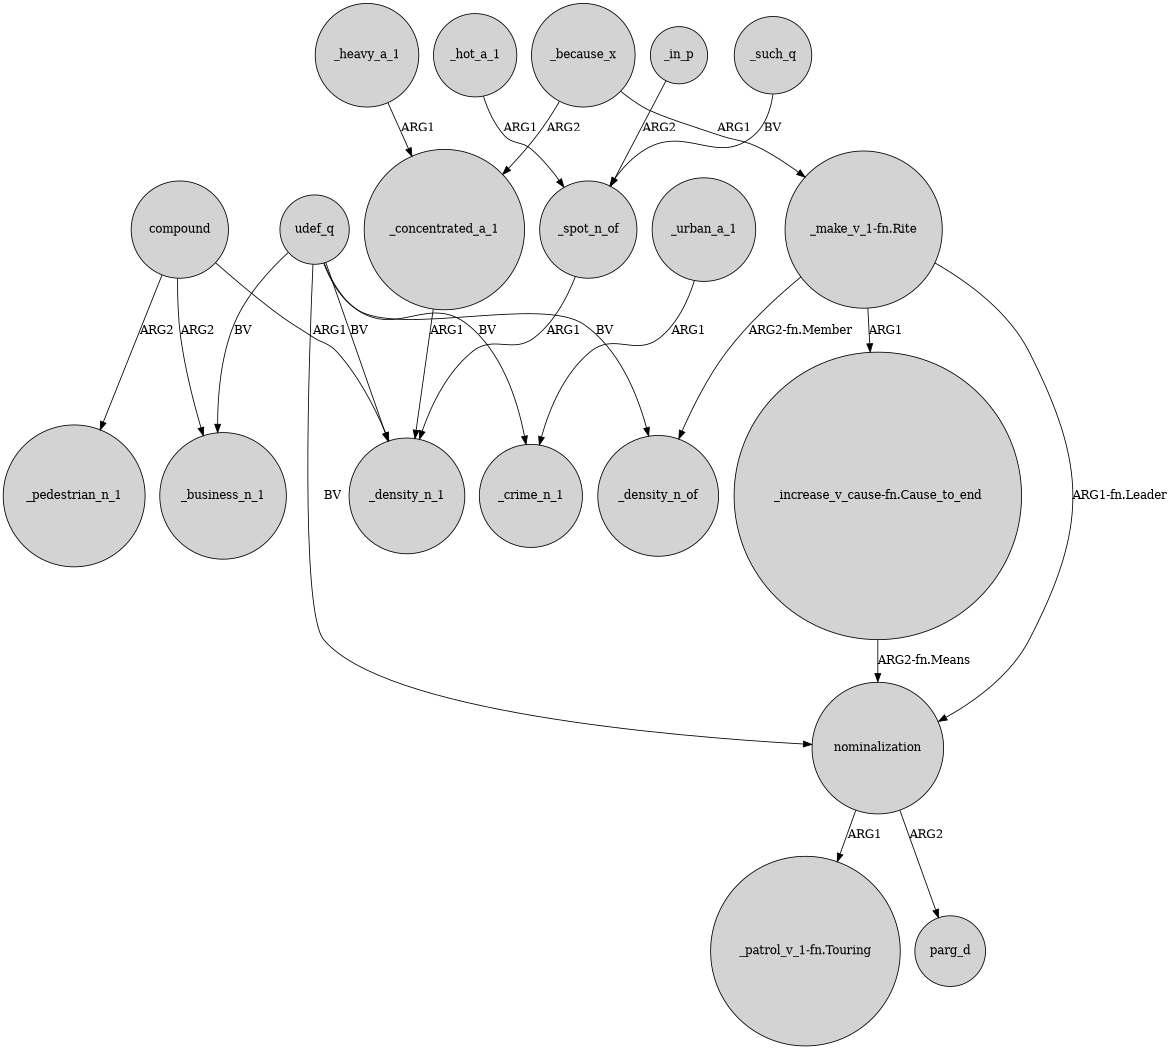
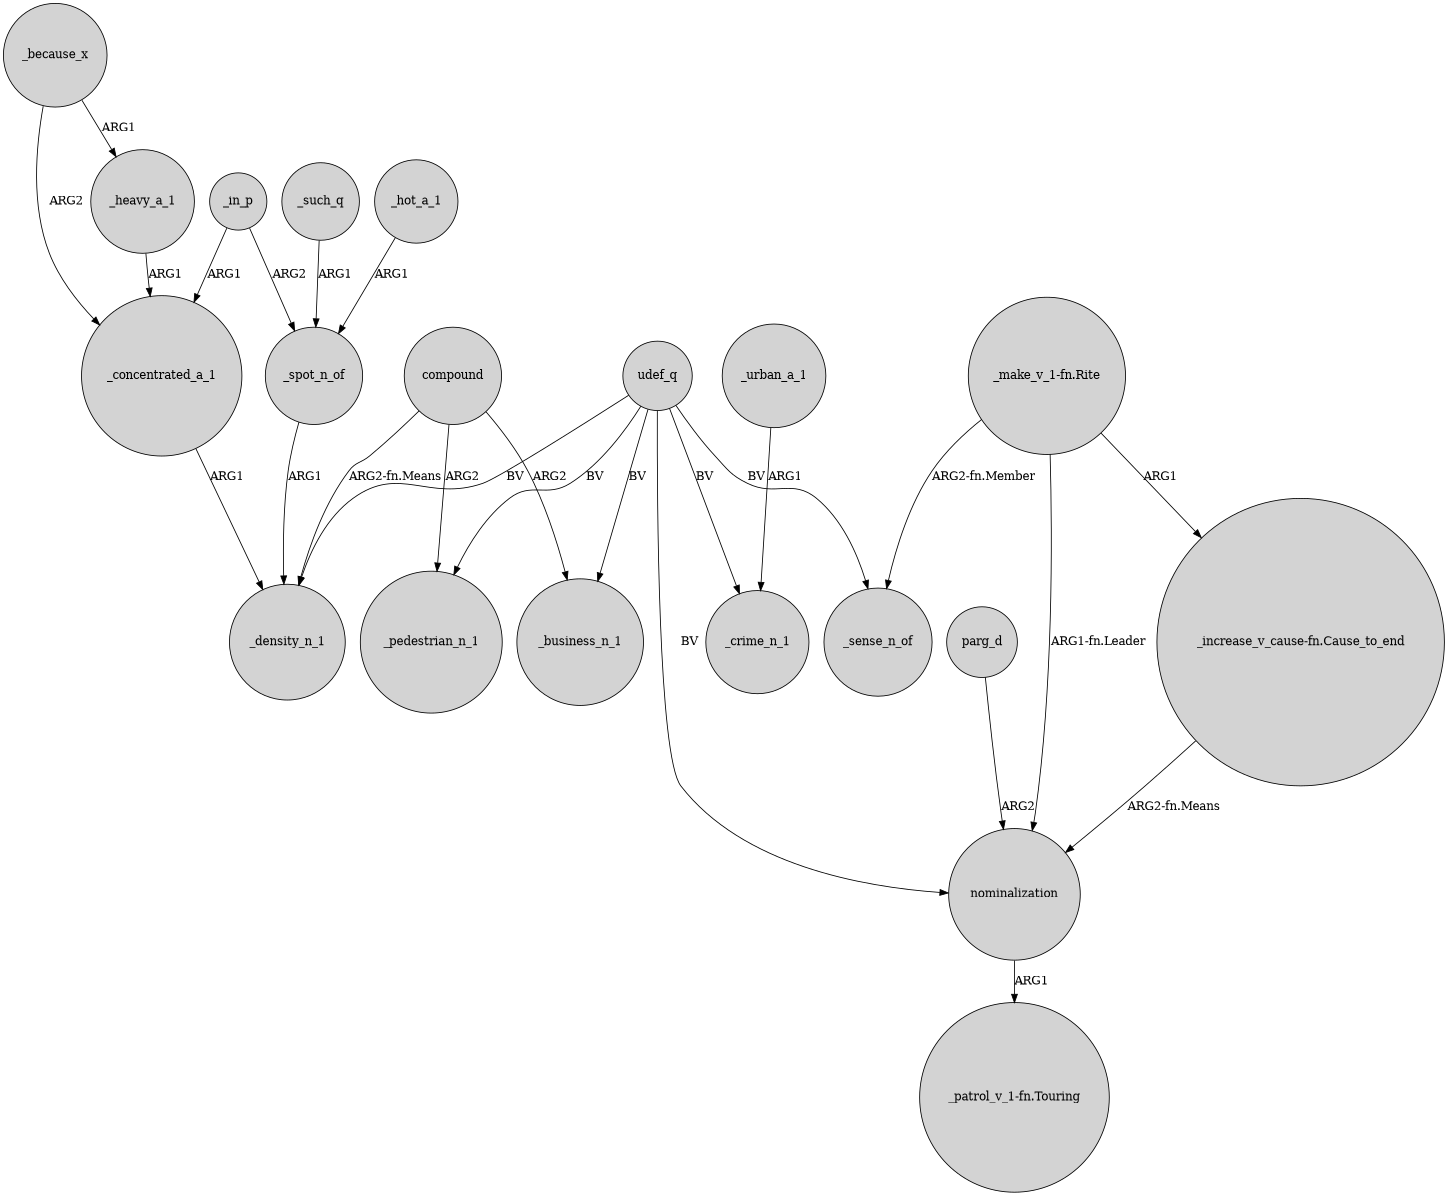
  digraph {
    node [shape=circle style=filled]
    compound
    _pedestrian_n_1
    _business_n_1
    _density_n_1
    _in_p
    _concentrated_a_1
    _spot_n_of
    nominalization
    "_patrol_v_1-fn.Touring"
    _because_x
    "_make_v_1-fn.Rite"
-   _sense_n_of [label=_density_n_of]
+   _sense_n_of
    "_increase_v_cause-fn.Cause_to_end"
    _urban_a_1
    _crime_n_1
    udef_q
    parg_d
    _heavy_a_1
    _such_q
    _hot_a_1
    compound -> _pedestrian_n_1 [label=ARG2]
    compound -> _business_n_1 [label=ARG2]
-   compound -> _density_n_1 [label=ARG1]
+   compound -> _density_n_1 [label="ARG2-fn.Means"]
+   _in_p -> _concentrated_a_1 [label=ARG1]
    _in_p -> _spot_n_of [label=ARG2]
    _concentrated_a_1 -> _density_n_1 [label=ARG1]
    _spot_n_of -> _density_n_1 [label=ARG1]
    nominalization -> "_patrol_v_1-fn.Touring" [label=ARG1]
    _because_x -> _concentrated_a_1 [label=ARG2]
-   _because_x -> "_make_v_1-fn.Rite" [label=ARG1]
+   _because_x -> _heavy_a_1 [label=ARG1]
    "_make_v_1-fn.Rite" -> nominalization [label="ARG1-fn.Leader"]
    "_make_v_1-fn.Rite" -> _sense_n_of [label="ARG2-fn.Member"]
    "_make_v_1-fn.Rite" -> "_increase_v_cause-fn.Cause_to_end" [label=ARG1]
    "_increase_v_cause-fn.Cause_to_end" -> nominalization [label="ARG2-fn.Means"]
    _urban_a_1 -> _crime_n_1 [label=ARG1]
+   udef_q -> _pedestrian_n_1 [label=BV]
    udef_q -> _business_n_1 [label=BV]
    udef_q -> _density_n_1 [label=BV]
    udef_q -> nominalization [label=BV]
    udef_q -> _sense_n_of [label=BV]
    udef_q -> _crime_n_1 [label=BV]
-   nominalization -> parg_d [label=ARG2]
+   parg_d -> nominalization [label=ARG2]
    _heavy_a_1 -> _concentrated_a_1 [label=ARG1]
-   _such_q -> _spot_n_of [label=BV]
+   _such_q -> _spot_n_of [label=ARG1]
    _hot_a_1 -> _spot_n_of [label=ARG1]
  }
